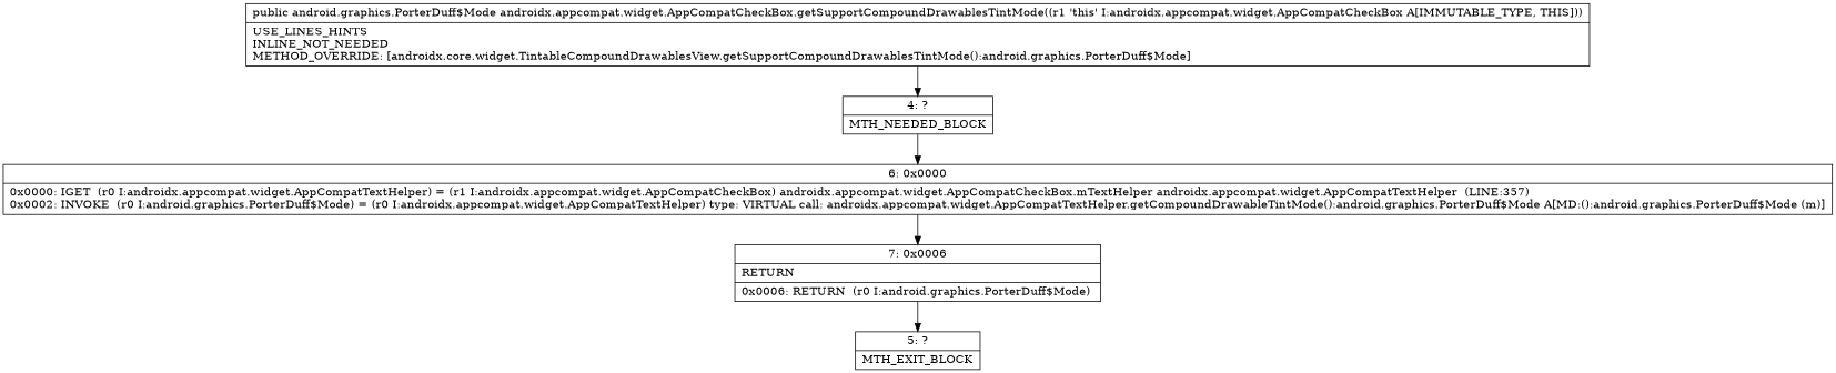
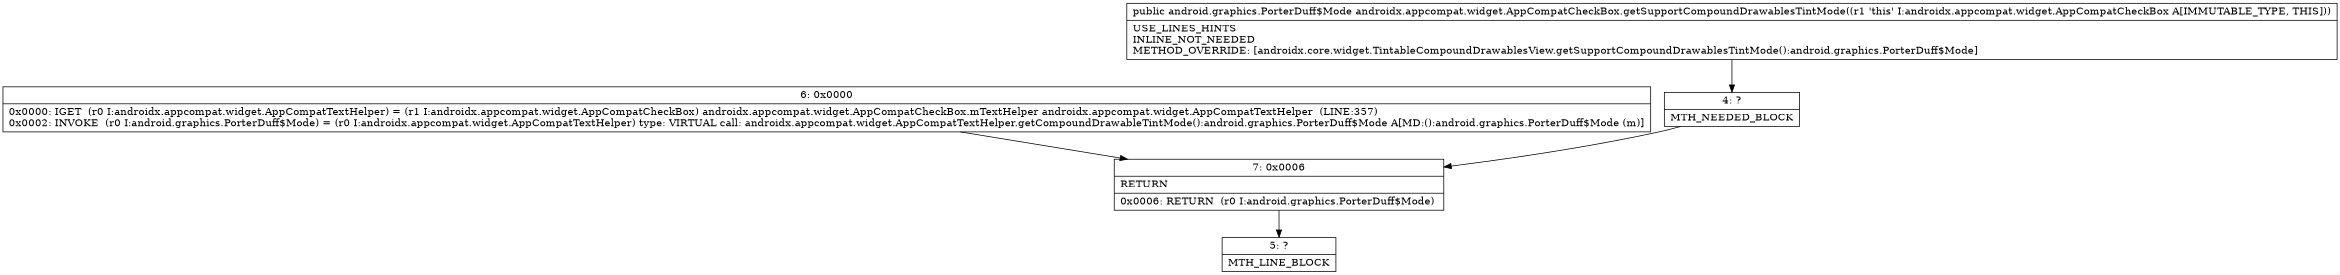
  digraph {
    node [shape=record]
    n1 [label="{4\:\ ?|MTH_NEEDED_BLOCK\l}"]
    n2 [label="{6\:\ 0x0000|0x0000: IGET  (r0 I:androidx.appcompat.widget.AppCompatTextHelper) = (r1 I:androidx.appcompat.widget.AppCompatCheckBox) androidx.appcompat.widget.AppCompatCheckBox.mTextHelper androidx.appcompat.widget.AppCompatTextHelper  (LINE:357)\l0x0002: INVOKE  (r0 I:android.graphics.PorterDuff$Mode) = (r0 I:androidx.appcompat.widget.AppCompatTextHelper) type: VIRTUAL call: androidx.appcompat.widget.AppCompatTextHelper.getCompoundDrawableTintMode():android.graphics.PorterDuff$Mode A[MD:():android.graphics.PorterDuff$Mode (m)]\l}"]
    n3 [label="{7\:\ 0x0006|RETURN\l|0x0006: RETURN  (r0 I:android.graphics.PorterDuff$Mode) \l}"]
-   n4 [label="{5\:\ ?|MTH_EXIT_BLOCK\l}"]
+   n4 [label="{5\:\ ?|MTH_LINE_BLOCK\l}"]
    n5 [label="{public android.graphics.PorterDuff$Mode androidx.appcompat.widget.AppCompatCheckBox.getSupportCompoundDrawablesTintMode((r1 'this' I:androidx.appcompat.widget.AppCompatCheckBox A[IMMUTABLE_TYPE, THIS]))  | USE_LINES_HINTS\lINLINE_NOT_NEEDED\lMETHOD_OVERRIDE: [androidx.core.widget.TintableCompoundDrawablesView.getSupportCompoundDrawablesTintMode():android.graphics.PorterDuff$Mode]\l}"]
-   n1 -> n2
+   n1 -> n3
    n2 -> n3
    n3 -> n4
    n5 -> n1
  }
